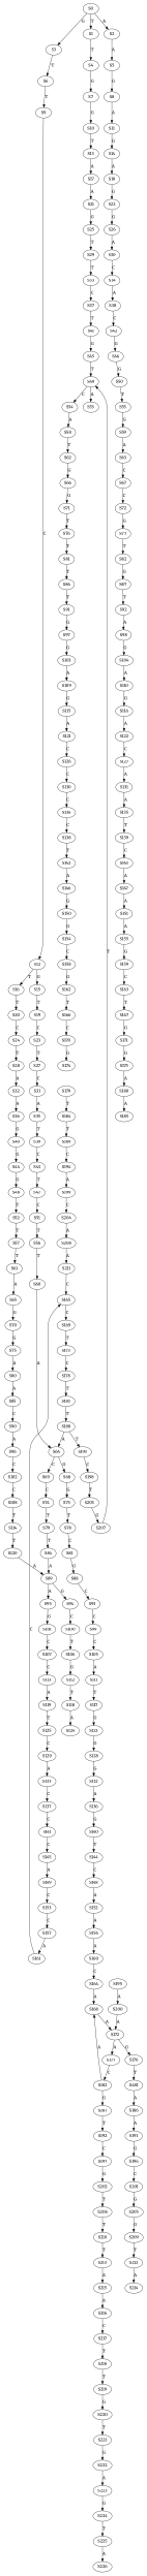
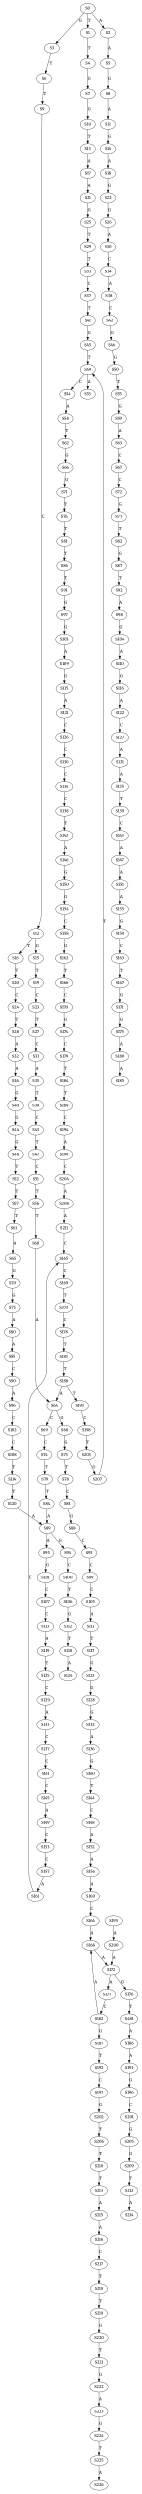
  strict digraph {
    fontname=Merriweather
    node [fontname=Merriweather]
    edge [fontname=Merriweather]
    S0
    S1
    S2
    S3
    S4
    S5
    S6
    S7
    S8
    S9
    S10
    S11
    S12
    S13
    S14
    S15
    S16
    S17
    S18
    S19
    S20
    S21
    S22
    S23
    S24
    S25
    S26
    S27
    S28
    S29
    S30
    S31
    S32
    S33
    S34
    S35
    S36
    S37
    S38
    S39
    S40
    S41
    S42
    S43
    S44
    S45
    S46
    S47
    S48
    S49
    S50
    S51
    S52
    S53
    S54
    S55
    S56
    S57
    S58
    S59
    S60
    S61
    S62
    S63
    S64
    S65
    S66
    S67
    S68
    S69
    S70
    S71
    S72
    S73
    S74
    S75
    S76
    S77
    S78
    S79
    S80
    S81
    S82
    S83
    S84
    S85
    S86
    S87
    S88
    S89
    S90
    S91
    S92
    S93
    S94
    S95
    S96
    S97
    S98
    S99
    S100
    S101
    S102
    S103
    S104
    S105
    S106
    S107
    S108
    S109
    S110
    S111
    S112
    S113
    S114
    S115
    S116
    S117
    S118
    S119
    S120
    S121
    S122
    S123
    S124
    S125
    S126
    S127
    S128
    S129
    S130
    S131
    S132
    S133
    S134
    S135
    S136
    S137
    S138
    S139
    S140
    S141
    S142
    S143
    S144
    S145
    S146
    S147
    S148
    S149
    S150
    S151
    S152
    S153
    S154
    S155
    S156
    S157
    S158
    S159
    S160
    S161
    S162
    S163
    S164
    S165
    S166
    S167
    S168
    S169
    S170
    S171
    S172
-   S173
+   S173 [label=S373]
    S174
    S175
    S176
    S177
    S178
    S179
    S180
    n182 [label=S481]
    S182
    S183
    S184
    S185
    S186
    S187
    S188
    S189
    S191
    S192
    S193
    S194
    S196
    S197
    S198
    S199
    S195
    S200
    S201
    S202
    S203
    S204
    S205
    S206
    S207
    S208
    S209
    S210
    S211
    S212
    S213
    S214
    S215
    S216
    S217
    S218
    S219
    S220
    S221
    S222
    S223
    S224
    S225
    S226
    S0 -> S1 [label=T]
    S0 -> S2 [label=A]
    S0 -> S3 [label=G]
    S1 -> S4 [label=T]
    S2 -> S5 [label=A]
    S3 -> S6 [label=T]
    S4 -> S7 [label=G]
    S5 -> S8 [label=G]
    S6 -> S9 [label=T]
    S7 -> S10 [label=G]
    S8 -> S11 [label=A]
    S9 -> S12 [label=C]
    S10 -> S13 [label=T]
    S11 -> S14 [label=G]
    S12 -> S15 [label=G]
    S12 -> S16 [label=T]
    S13 -> S17 [label=A]
    S14 -> S18 [label=A]
    S15 -> S19 [label=T]
    S16 -> S20 [label=T]
    S17 -> S21 [label=A]
    S18 -> S22 [label=G]
    S19 -> S23 [label=C]
    S20 -> S24 [label=C]
    S21 -> S25 [label=G]
    S22 -> S26 [label=G]
    S23 -> S27 [label=T]
    S24 -> S28 [label=T]
    S25 -> S29 [label=T]
    S26 -> S30 [label=A]
    S27 -> S31 [label=C]
    S28 -> S32 [label=A]
    S29 -> S33 [label=T]
    S30 -> S34 [label=C]
    S31 -> S35 [label=A]
    S32 -> S36 [label=A]
    S33 -> S37 [label=C]
    S34 -> S38 [label=A]
    S35 -> S39 [label=T]
    S36 -> S40 [label=G]
    S37 -> S41 [label=T]
    S38 -> S42 [label=C]
    S39 -> S43 [label=C]
    S40 -> S44 [label=G]
    S41 -> S45 [label=G]
    S42 -> S46 [label=G]
    S43 -> S47 [label=T]
    S44 -> S48 [label=G]
    S45 -> S49 [label=T]
    S46 -> S50 [label=G]
    S47 -> S51 [label=C]
    S48 -> S52 [label=T]
    S49 -> S53 [label=A]
    S49 -> S54 [label=C]
    S50 -> S55 [label=T]
    S51 -> S56 [label=T]
    S52 -> S57 [label=T]
    S54 -> S58 [label=A]
    S55 -> S59 [label=G]
    S56 -> S60 [label=T]
    S57 -> S61 [label=T]
    S58 -> S62 [label=T]
    S59 -> S63 [label=A]
    S60 -> S64 [label=A]
    S61 -> S65 [label=A]
    S62 -> S66 [label=G]
    S63 -> S67 [label=C]
    S64 -> S68 [label=G]
    S64 -> S69 [label=C]
    S65 -> S70 [label=G]
    S66 -> S71 [label=G]
    S67 -> S72 [label=C]
    S68 -> S73 [label=G]
    S69 -> S74 [label=C]
    S70 -> S75 [label=G]
    S71 -> S76 [label=T]
    S72 -> S77 [label=G]
    S73 -> S78 [label=T]
    S74 -> S79 [label=T]
    S75 -> S80 [label=A]
    S76 -> S81 [label=T]
    S77 -> S82 [label=T]
    S78 -> S83 [label=C]
    S79 -> S84 [label=T]
    S80 -> S85 [label=A]
    S81 -> S86 [label=T]
    S82 -> S87 [label=G]
    S83 -> S88 [label=G]
    S84 -> S89 [label=A]
    S85 -> S90 [label=C]
    S86 -> S91 [label=T]
    S87 -> S92 [label=T]
    S88 -> S93 [label=C]
    S89 -> S94 [label=G]
    S89 -> S95 [label=A]
    S90 -> S96 [label=A]
    S91 -> S97 [label=G]
    S92 -> S98 [label=A]
    S93 -> S99 [label=C]
    S94 -> S100 [label=C]
    S95 -> S101 [label=G]
    S96 -> S102 [label=C]
    S97 -> S103 [label=G]
    S98 -> S104 [label=G]
    S99 -> S105 [label=C]
    S100 -> S106 [label=T]
    S101 -> S107 [label=C]
    S102 -> S108 [label=C]
    S103 -> S109 [label=A]
    S104 -> S110 [label=A]
    S105 -> S111 [label=A]
    S106 -> S112 [label=G]
    S107 -> S113 [label=C]
    S108 -> S114 [label=T]
    S109 -> S115 [label=G]
    S110 -> S116 [label=G]
    S111 -> S117 [label=T]
    S112 -> S118 [label=T]
    S113 -> S119 [label=A]
    S114 -> S120 [label=T]
    S115 -> S121 [label=A]
    S116 -> S122 [label=A]
    S117 -> S123 [label=G]
    S118 -> S124 [label=A]
    S119 -> S125 [label=T]
    S120 -> S89 [label=A]
    S121 -> S126 [label=C]
    S122 -> S127 [label=C]
    S123 -> S128 [label=G]
    S125 -> S129 [label=C]
    S126 -> S130 [label=C]
    S127 -> S131 [label=A]
    S128 -> S132 [label=G]
    S129 -> S133 [label=A]
    S130 -> S134 [label=C]
    S131 -> S135 [label=A]
    S132 -> S136 [label=A]
    S133 -> S137 [label=C]
    S134 -> S138 [label=C]
    S135 -> S139 [label=T]
    S136 -> S140 [label=G]
    S137 -> S141 [label=C]
    S138 -> S142 [label=T]
    S139 -> S143 [label=C]
    S140 -> S144 [label=T]
    S141 -> S145 [label=C]
    S142 -> S146 [label=A]
    S143 -> S147 [label=A]
    S144 -> S148 [label=C]
    S145 -> S149 [label=A]
    S146 -> S150 [label=G]
    S147 -> S151 [label=A]
    S148 -> S152 [label=A]
    S149 -> S153 [label=C]
    S150 -> S154 [label=G]
    S151 -> S155 [label=A]
    S152 -> S156 [label=A]
    S153 -> S157 [label=C]
    S154 -> S158 [label=C]
    S155 -> S159 [label=G]
    S156 -> S160 [label=A]
    S157 -> S161 [label=A]
    S158 -> S162 [label=G]
    S159 -> S163 [label=C]
    S160 -> S164 [label=C]
    S161 -> S165 [label=C]
    S162 -> S166 [label=T]
    S163 -> S167 [label=T]
    S164 -> S168 [label=A]
    S165 -> S169 [label=C]
    S166 -> S170 [label=C]
    S167 -> S171 [label=G]
    S168 -> S172 [label=A]
    S169 -> S173 [label=T]
    S170 -> S174 [label=G]
    S171 -> S175 [label=G]
    S172 -> S176 [label=G]
    S172 -> S177 [label=A]
    S173 -> S178 [label=C]
+   S174 -> S179 [label=C]
    S175 -> S180 [label=A]
    S176 -> n182 [label=T]
    S177 -> S182 [label=C]
    S178 -> S183 [label=T]
    S179 -> S184 [label=T]
    S180 -> S185 [label=A]
    n182 -> S186 [label=A]
    S182 -> S168 [label=A]
    S182 -> S187 [label=G]
    S183 -> S188 [label=T]
    S184 -> S189 [label=T]
    S186 -> S191 [label=A]
    S187 -> S192 [label=T]
    S188 -> S64 [label=A]
    S188 -> S193 [label=T]
    S189 -> S194 [label=C]
    S191 -> S196 [label=G]
    S192 -> S197 [label=C]
    S193 -> S198 [label=C]
    S194 -> S199 [label=A]
    S196 -> S201 [label=C]
    S197 -> S202 [label=G]
    S198 -> S203 [label=T]
    S199 -> S204 [label=C]
    S195 -> S200 [label=A]
    S200 -> S172 [label=A]
    S201 -> S205 [label=G]
    S202 -> S206 [label=T]
    S203 -> S207 [label=G]
    S204 -> S208 [label=A]
    S205 -> S209 [label=G]
    S206 -> S210 [label=T]
    S207 -> S49 [label=T]
    S208 -> S211 [label=A]
    S209 -> S212 [label=T]
    S210 -> S213 [label=T]
    S211 -> S165 [label=C]
    S212 -> S214 [label=A]
    S213 -> S215 [label=A]
    S215 -> S216 [label=A]
    S216 -> S217 [label=C]
    S217 -> S218 [label=T]
    S218 -> S219 [label=T]
    S219 -> S220 [label=G]
    S220 -> S221 [label=T]
    S221 -> S222 [label=G]
    S222 -> S223 [label=A]
    S223 -> S224 [label=G]
    S224 -> S225 [label=T]
    S225 -> S226 [label=A]
  }
